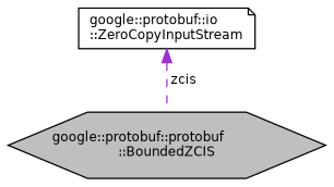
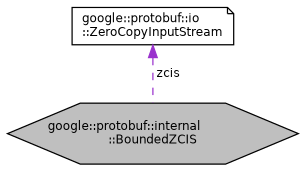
  digraph {
    fontname="DejaVu Sans"
    node [color=black fontname="DejaVu Sans" fontsize=10 style=filled]
-   n1 [fillcolor=grey75 fontcolor=black height=0.2 label="google::protobuf::protobuf\l::BoundedZCIS" shape=hexagon width=0.4]
+   n1 [fillcolor=grey75 fontcolor=black height=0.2 label="google::protobuf::internal\l::BoundedZCIS" shape=hexagon width=0.4]
    n2 [fillcolor=white height=0.2 label="google::protobuf::io\l::ZeroCopyInputStream" shape=note width=0.4]
    n2 -> n1 [color=darkorchid3 dir=back fontname="DejaVu Sans" fontsize=10 label=" zcis" labelfontname=Helvetica labelfontsize=10 style=dashed]
  }
